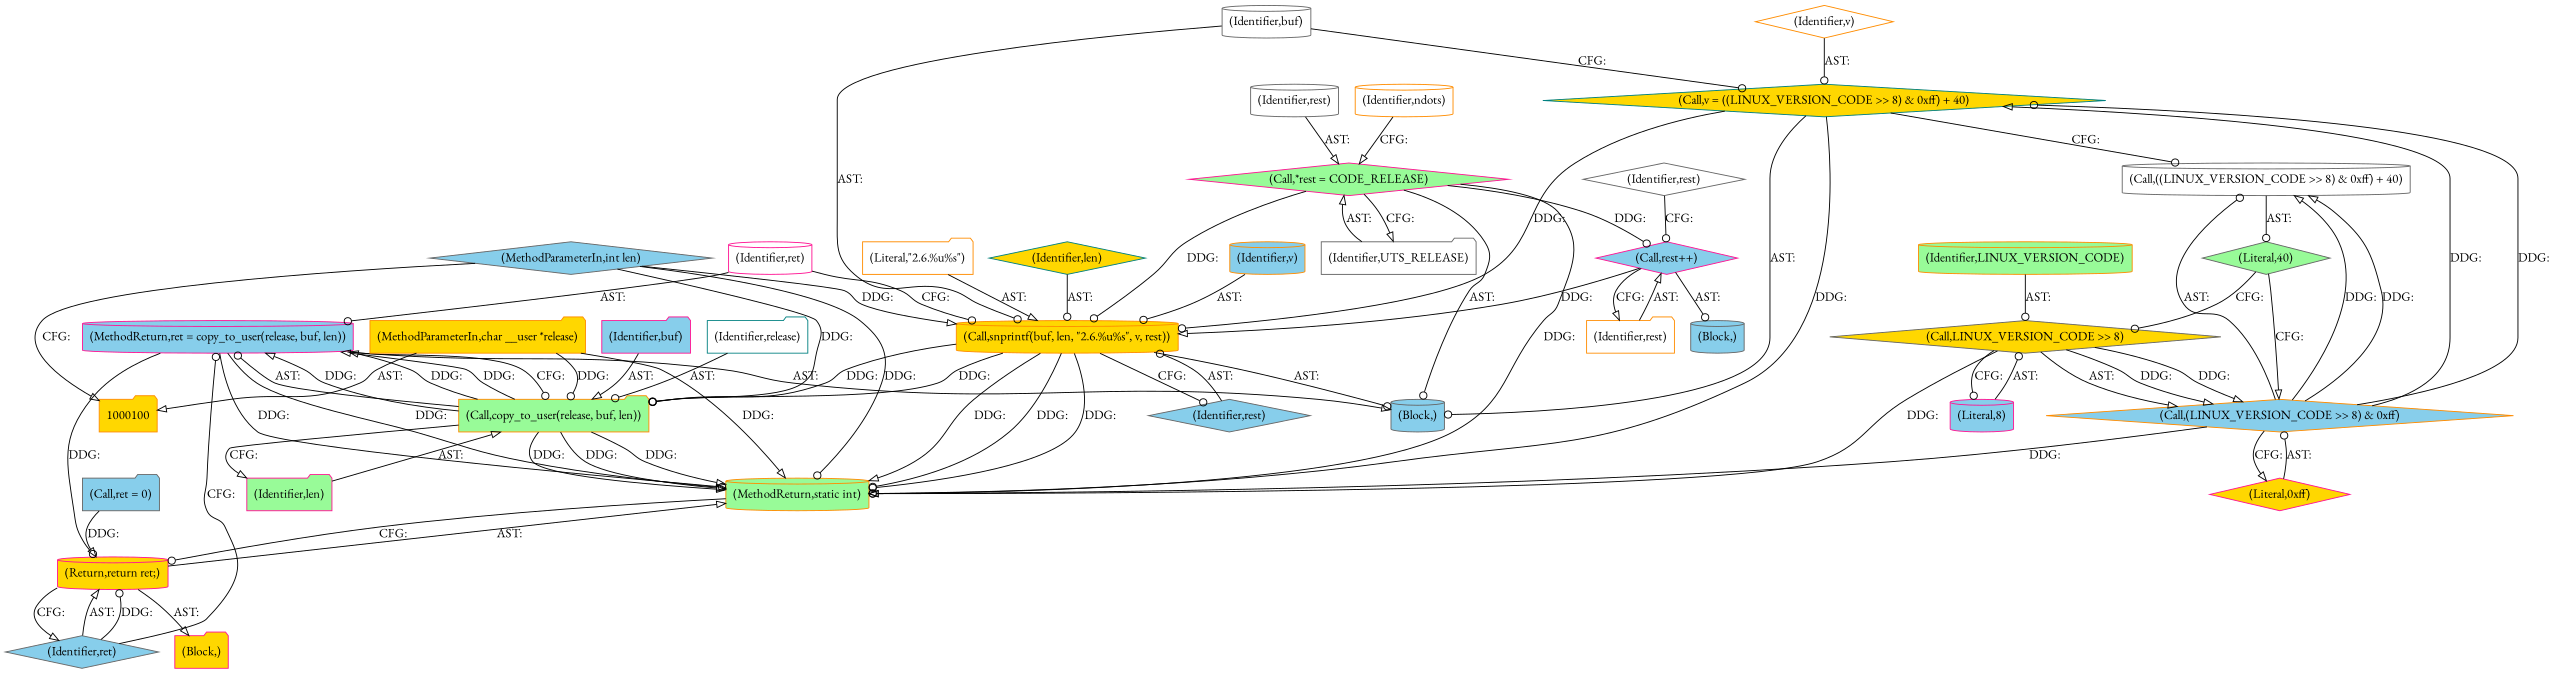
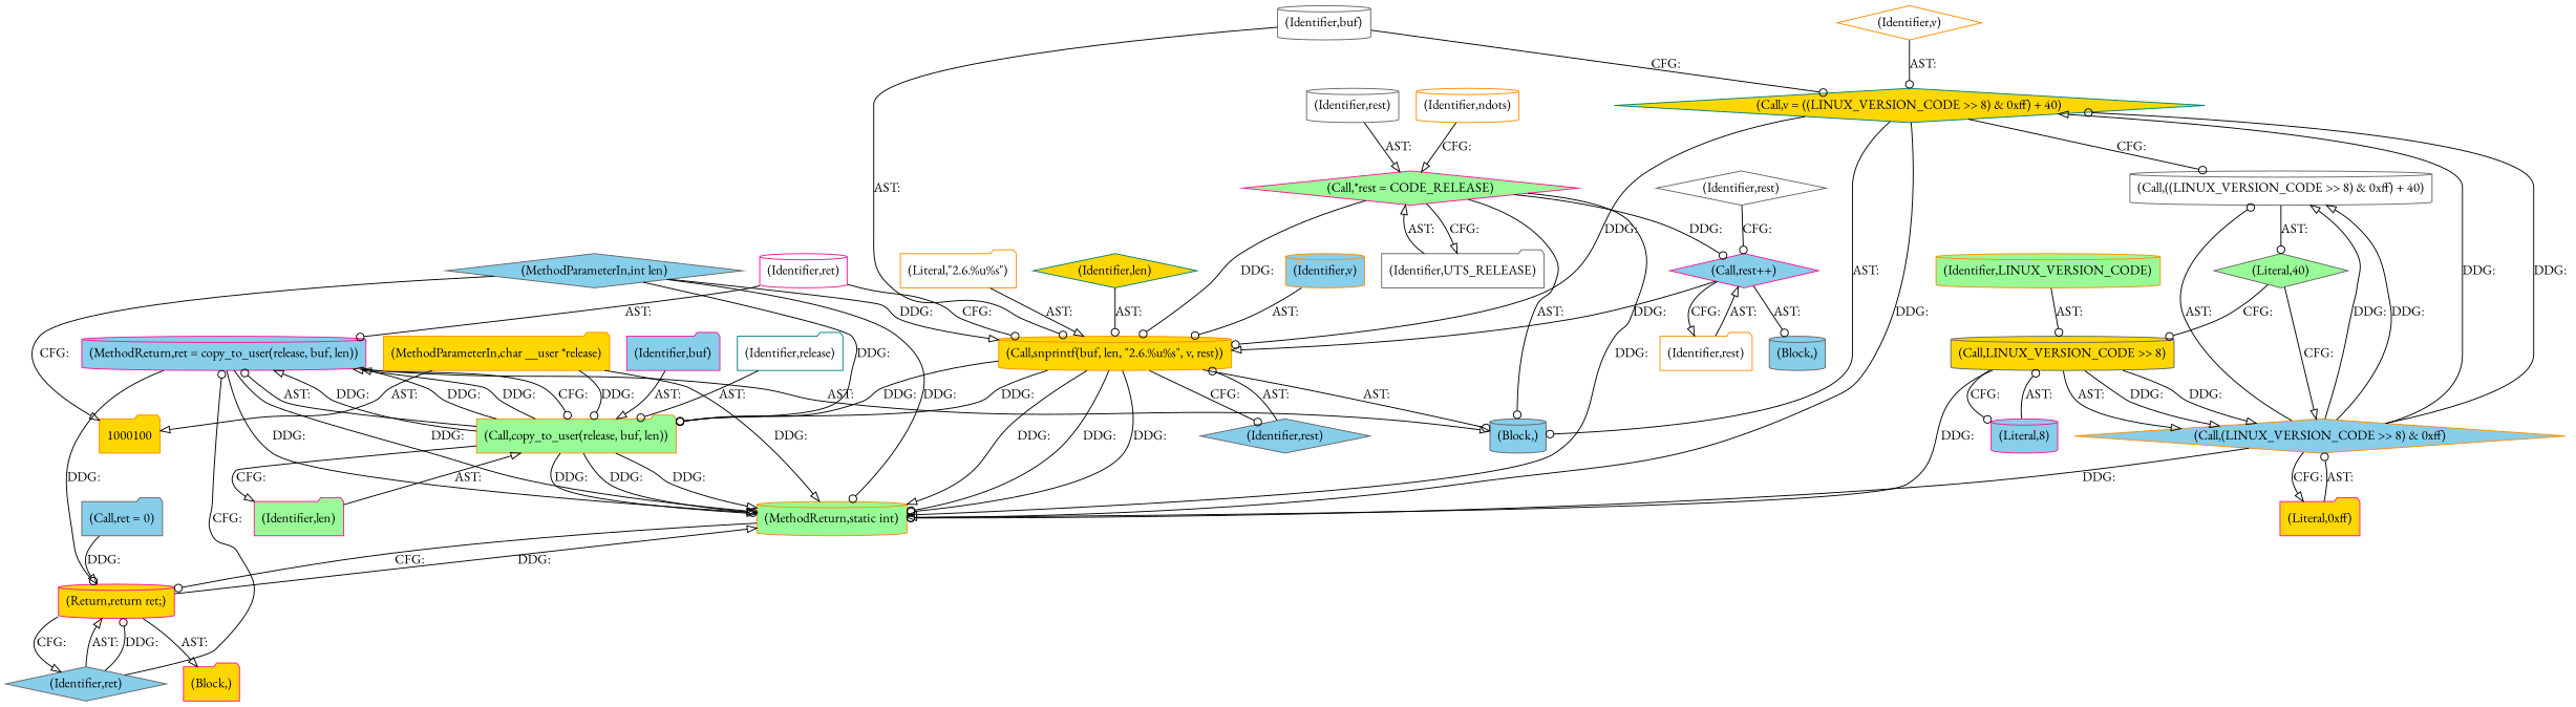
  digraph {
    fontname="EB Garamond"
    node [color=gray40 fillcolor=skyblue fontname="EB Garamond" shape=cylinder style=filled]
    edge [arrowhead=odot fontname="EB Garamond"]
    n1 [color=deeppink label="(MethodReturn,ret = copy_to_user(release, buf, len))"]
    n2 [color=darkorange fillcolor=palegreen label="(Call,copy_to_user(release, buf, len))" shape=folder]
    n3 [color=deeppink fillcolor=gold label="(Return,return ret;)"]
    n4 [label="(Block,)"]
    n5 [color=darkorange fillcolor=palegreen label="(MethodReturn,static int)"]
    n6 [color=deeppink fillcolor=palegreen label="(Identifier,len)" shape=folder]
    n7 [label="(Identifier,ret)" shape=diamond]
    n8 [color=deeppink fillcolor=gold label="(Block,)" shape=folder]
    n9 [color=darkorange fillcolor=gold label="(MethodParameterIn,char __user *release)" shape=folder]
    1000100 [color=darkorange fillcolor=gold shape=folder]
    n11 [color=darkorange fillcolor=gold label="(Call,snprintf(buf, len, \"2.6.%u%s\", v, rest))"]
    n12 [label="(Identifier,rest)" shape=diamond]
    n13 [label="(MethodParameterIn,int len)" shape=diamond]
    n14 [color=teal fillcolor=gold label="(Call,v = ((LINUX_VERSION_CODE >> 8) & 0xff) + 40)" shape=diamond]
    n15 [fillcolor=white label="(Call,((LINUX_VERSION_CODE >> 8) & 0xff) + 40)"]
    n16 [fillcolor=palegreen label="(Literal,40)" shape=diamond]
    n17 [color=darkorange label="(Call,(LINUX_VERSION_CODE >> 8) & 0xff)" shape=diamond]
-   n18 [color=deeppink fillcolor=gold label="(Literal,0xff)" shape=diamond]
-   n19 [fillcolor=gold label="(Call,LINUX_VERSION_CODE >> 8)" shape=diamond]
+   n18 [color=deeppink fillcolor=gold label="(Literal,0xff)" shape=folder]
+   n19 [fillcolor=gold label="(Call,LINUX_VERSION_CODE >> 8)"]
    n20 [color=deeppink label="(Literal,8)"]
    n21 [color=deeppink label="(Call,rest++)" shape=diamond]
    n22 [color=darkorange fillcolor=white label="(Identifier,rest)" shape=folder]
    n23 [label="(Block,)"]
    n24 [color=deeppink fillcolor=palegreen label="(Call,*rest = CODE_RELEASE)" shape=diamond]
    n25 [fillcolor=white label="(Identifier,UTS_RELEASE)" shape=folder]
    n26 [label="(Call,ret = 0)" shape=folder]
    n27 [color=deeppink label="(Identifier,buf)" shape=folder]
    n28 [color=darkorange fillcolor=white label="(Literal,\"2.6.%u%s\")" shape=folder]
    n29 [color=teal fillcolor=gold label="(Identifier,len)" shape=diamond]
    n30 [color=darkorange fillcolor=white label="(Identifier,ndots)"]
    n31 [fillcolor=white label="(Identifier,buf)"]
    n32 [color=darkorange label="(Identifier,v)"]
    n33 [fillcolor=white label="(Identifier,rest)" shape=diamond]
    n34 [fillcolor=white label="(Identifier,rest)"]
    n35 [color=darkorange fillcolor=palegreen label="(Identifier,LINUX_VERSION_CODE)"]
    n36 [color=deeppink fillcolor=white label="(Identifier,ret)"]
    n37 [color=teal fillcolor=white label="(Identifier,release)" shape=folder]
    n38 [color=darkorange fillcolor=white label="(Identifier,v)" shape=diamond]
    n1 -> n2 [label="CFG: "]
    n1 -> n3 [label="DDG: "]
    n1 -> n4 [arrowhead=onormal label="AST: "]
    n1 -> n5 [arrowhead=onormal label="DDG: "]
    n1 -> n5 [label="DDG: "]
    n2 -> n1 [label="AST: "]
    n2 -> n1 [arrowhead=onormal label="DDG: "]
    n2 -> n1 [arrowhead=onormal label="DDG: "]
    n2 -> n1 [arrowhead=onormal label="DDG: "]
    n2 -> n5 [arrowhead=onormal label="DDG: "]
    n2 -> n5 [arrowhead=onormal label="DDG: "]
    n2 -> n5 [arrowhead=onormal label="DDG: "]
    n2 -> n6 [arrowhead=onormal label="CFG: "]
-   n3 -> n5 [arrowhead=onormal label="AST: "]
+   n3 -> n5 [arrowhead=onormal label="DDG: "]
    n3 -> n7 [arrowhead=onormal label="CFG: "]
    n3 -> n8 [arrowhead=onormal label="AST: "]
    n5 -> n3 [label="CFG: "]
    n6 -> n2 [arrowhead=onormal label="AST: "]
    n7 -> n1 [label="CFG: "]
    n7 -> n3 [arrowhead=onormal label="AST: "]
    n7 -> n3 [label="DDG: "]
    n9 -> n2 [label="DDG: "]
    n9 -> n5 [arrowhead=onormal label="DDG: "]
    n9 -> 1000100 [arrowhead=onormal label="AST: "]
    n11 -> n2 [label="DDG: "]
    n11 -> n2 [label="DDG: "]
    n11 -> n4 [label="AST: "]
    n11 -> n5 [arrowhead=onormal label="DDG: "]
    n11 -> n5 [label="DDG: "]
    n11 -> n5 [label="DDG: "]
    n11 -> n12 [label="CFG: "]
    n12 -> n11 [label="AST: "]
    n13 -> n2 [label="DDG: "]
    n13 -> n5 [label="DDG: "]
    n13 -> 1000100 [arrowhead=onormal label="CFG: "]
    n13 -> n11 [arrowhead=onormal label="DDG: "]
    n14 -> n4 [label="AST: "]
    n14 -> n5 [label="DDG: "]
    n14 -> n11 [label="DDG: "]
    n14 -> n15 [label="CFG: "]
    n15 -> n16 [label="AST: "]
    n16 -> n17 [arrowhead=onormal label="CFG: "]
    n16 -> n19 [label="CFG: "]
    n17 -> n5 [label="DDG: "]
    n17 -> n14 [arrowhead=onormal label="DDG: "]
    n17 -> n14 [label="DDG: "]
    n17 -> n15 [label="AST: "]
    n17 -> n15 [arrowhead=onormal label="DDG: "]
    n17 -> n15 [arrowhead=onormal label="DDG: "]
    n17 -> n18 [arrowhead=onormal label="CFG: "]
    n18 -> n17 [label="AST: "]
    n19 -> n5 [arrowhead=onormal label="DDG: "]
    n19 -> n17 [arrowhead=onormal label="AST: "]
    n19 -> n17 [arrowhead=onormal label="DDG: "]
    n19 -> n17 [arrowhead=onormal label="DDG: "]
    n19 -> n20 [label="CFG: "]
    n20 -> n19 [label="AST: "]
    n21 -> n11 [arrowhead=onormal label="DDG: "]
    n21 -> n22 [arrowhead=onormal label="CFG: "]
    n21 -> n23 [label="AST: "]
    n22 -> n21 [arrowhead=onormal label="AST: "]
    n24 -> n4 [label="AST: "]
    n24 -> n5 [arrowhead=onormal label="DDG: "]
    n24 -> n11 [label="DDG: "]
    n24 -> n21 [label="DDG: "]
    n24 -> n25 [arrowhead=onormal label="CFG: "]
    n25 -> n24 [arrowhead=onormal label="AST: "]
    n26 -> n3 [arrowhead=onormal label="DDG: "]
    n27 -> n2 [arrowhead=onormal label="AST: "]
    n28 -> n11 [arrowhead=onormal label="AST: "]
    n29 -> n11 [label="AST: "]
    n30 -> n24 [arrowhead=onormal label="CFG: "]
    n31 -> n11 [label="AST: "]
    n31 -> n14 [label="CFG: "]
    n32 -> n11 [label="AST: "]
    n33 -> n21 [label="CFG: "]
    n34 -> n24 [arrowhead=onormal label="AST: "]
    n35 -> n19 [label="AST: "]
    n36 -> n1 [label="AST: "]
    n36 -> n11 [label="CFG: "]
    n37 -> n2 [label="AST: "]
    n38 -> n14 [label="AST: "]
  }
